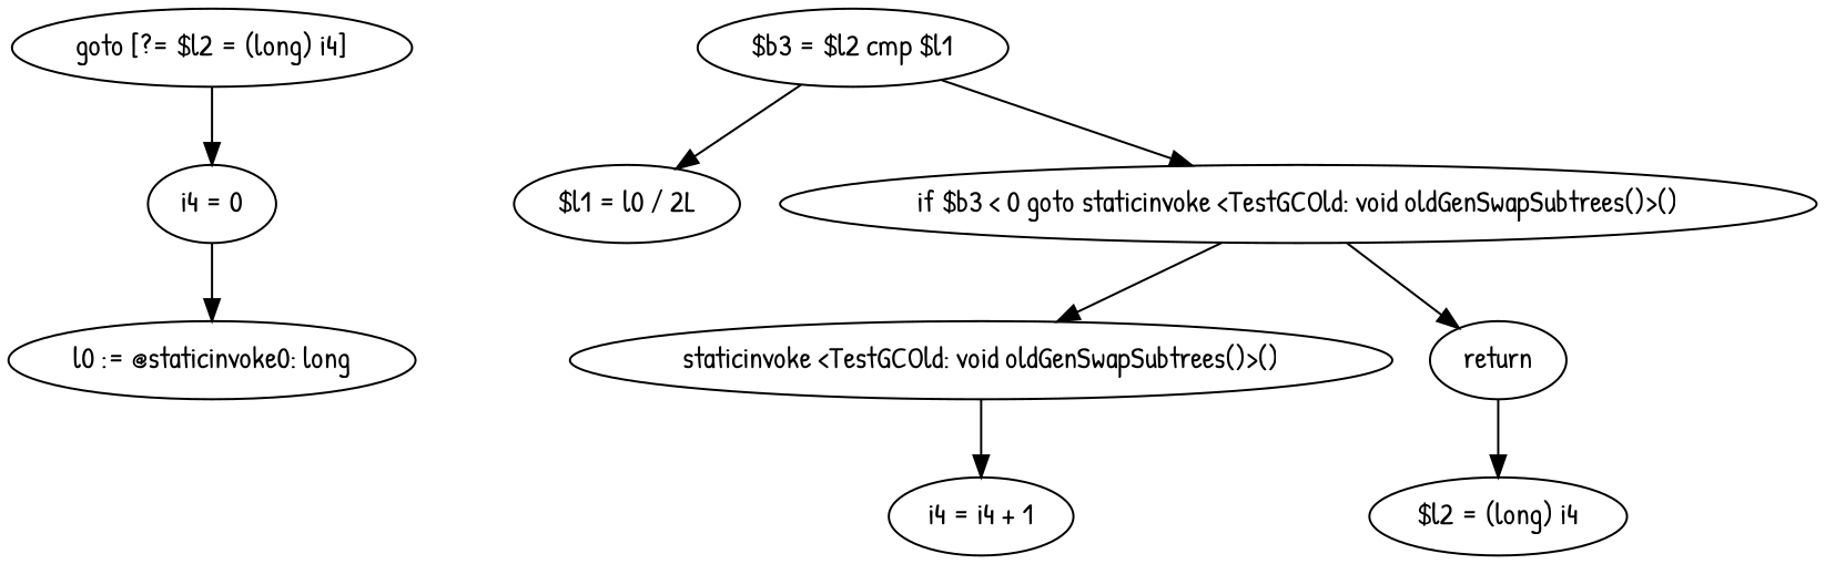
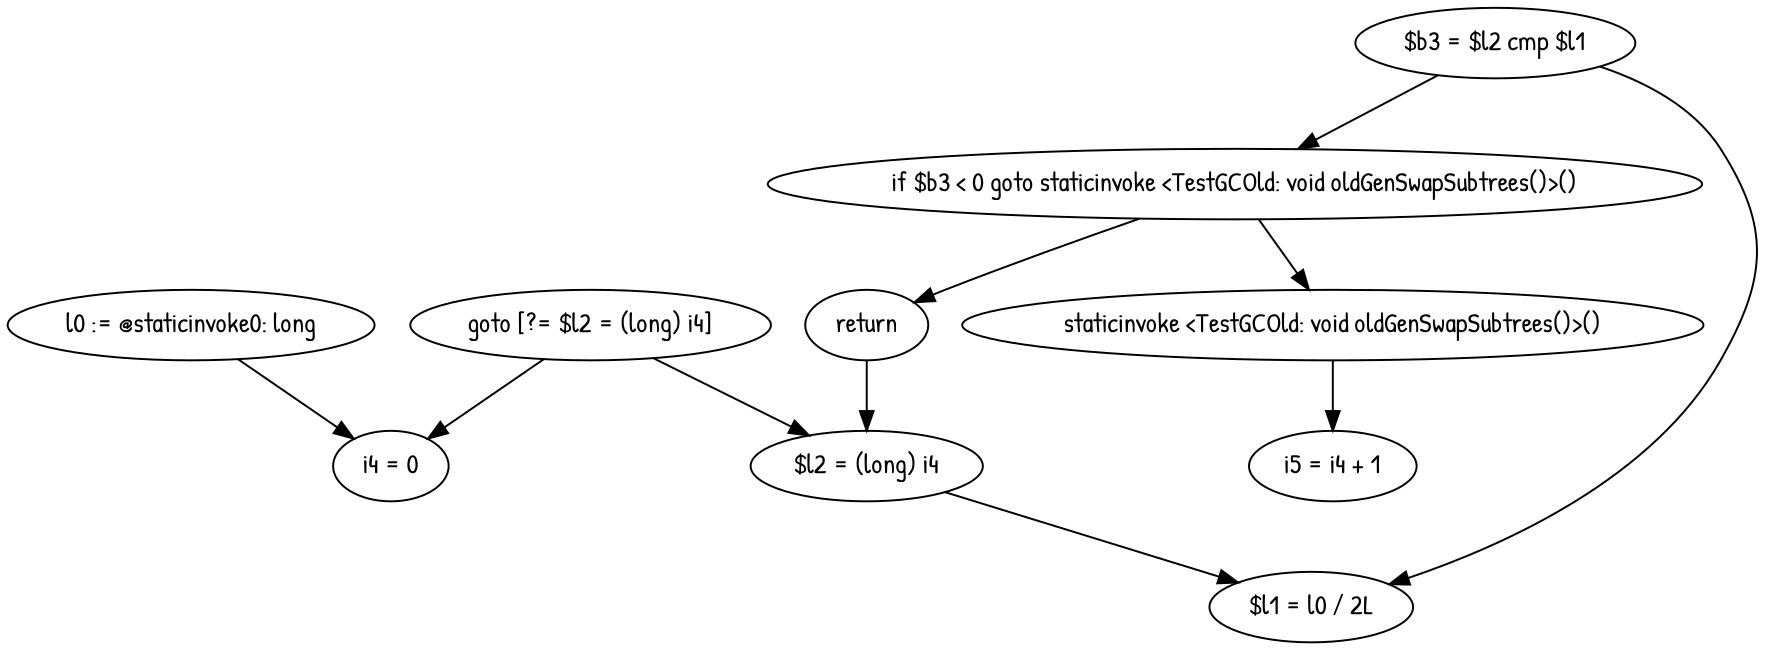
  digraph {
    fontname="Patrick Hand"
    node [fontname="Patrick Hand"]
    edge [fontname="Patrick Hand"]
    n1 [label="l0 := @staticinvoke0: long"]
    "i4 = 0"
    "goto [?= $l2 = (long) i4]"
    "$l2 = (long) i4"
    "$l1 = l0 / 2L"
    "staticinvoke <TestGCOld: void oldGenSwapSubtrees()>()"
-   "i4 = i4 + 1"
+   "i4 = i4 + 1" [label="i5 = i4 + 1"]
    "$b3 = $l2 cmp $l1"
    "if $b3 < 0 goto staticinvoke <TestGCOld: void oldGenSwapSubtrees()>()"
    return
-   "i4 = 0" -> n1
+   n1 -> "i4 = 0"
    "goto [?= $l2 = (long) i4]" -> "i4 = 0"
+   "goto [?= $l2 = (long) i4]" -> "$l2 = (long) i4"
+   "$l2 = (long) i4" -> "$l1 = l0 / 2L"
    "staticinvoke <TestGCOld: void oldGenSwapSubtrees()>()" -> "i4 = i4 + 1"
    "$b3 = $l2 cmp $l1" -> "$l1 = l0 / 2L"
    "$b3 = $l2 cmp $l1" -> "if $b3 < 0 goto staticinvoke <TestGCOld: void oldGenSwapSubtrees()>()"
    "if $b3 < 0 goto staticinvoke <TestGCOld: void oldGenSwapSubtrees()>()" -> "staticinvoke <TestGCOld: void oldGenSwapSubtrees()>()"
    "if $b3 < 0 goto staticinvoke <TestGCOld: void oldGenSwapSubtrees()>()" -> return
    return -> "$l2 = (long) i4"
  }
